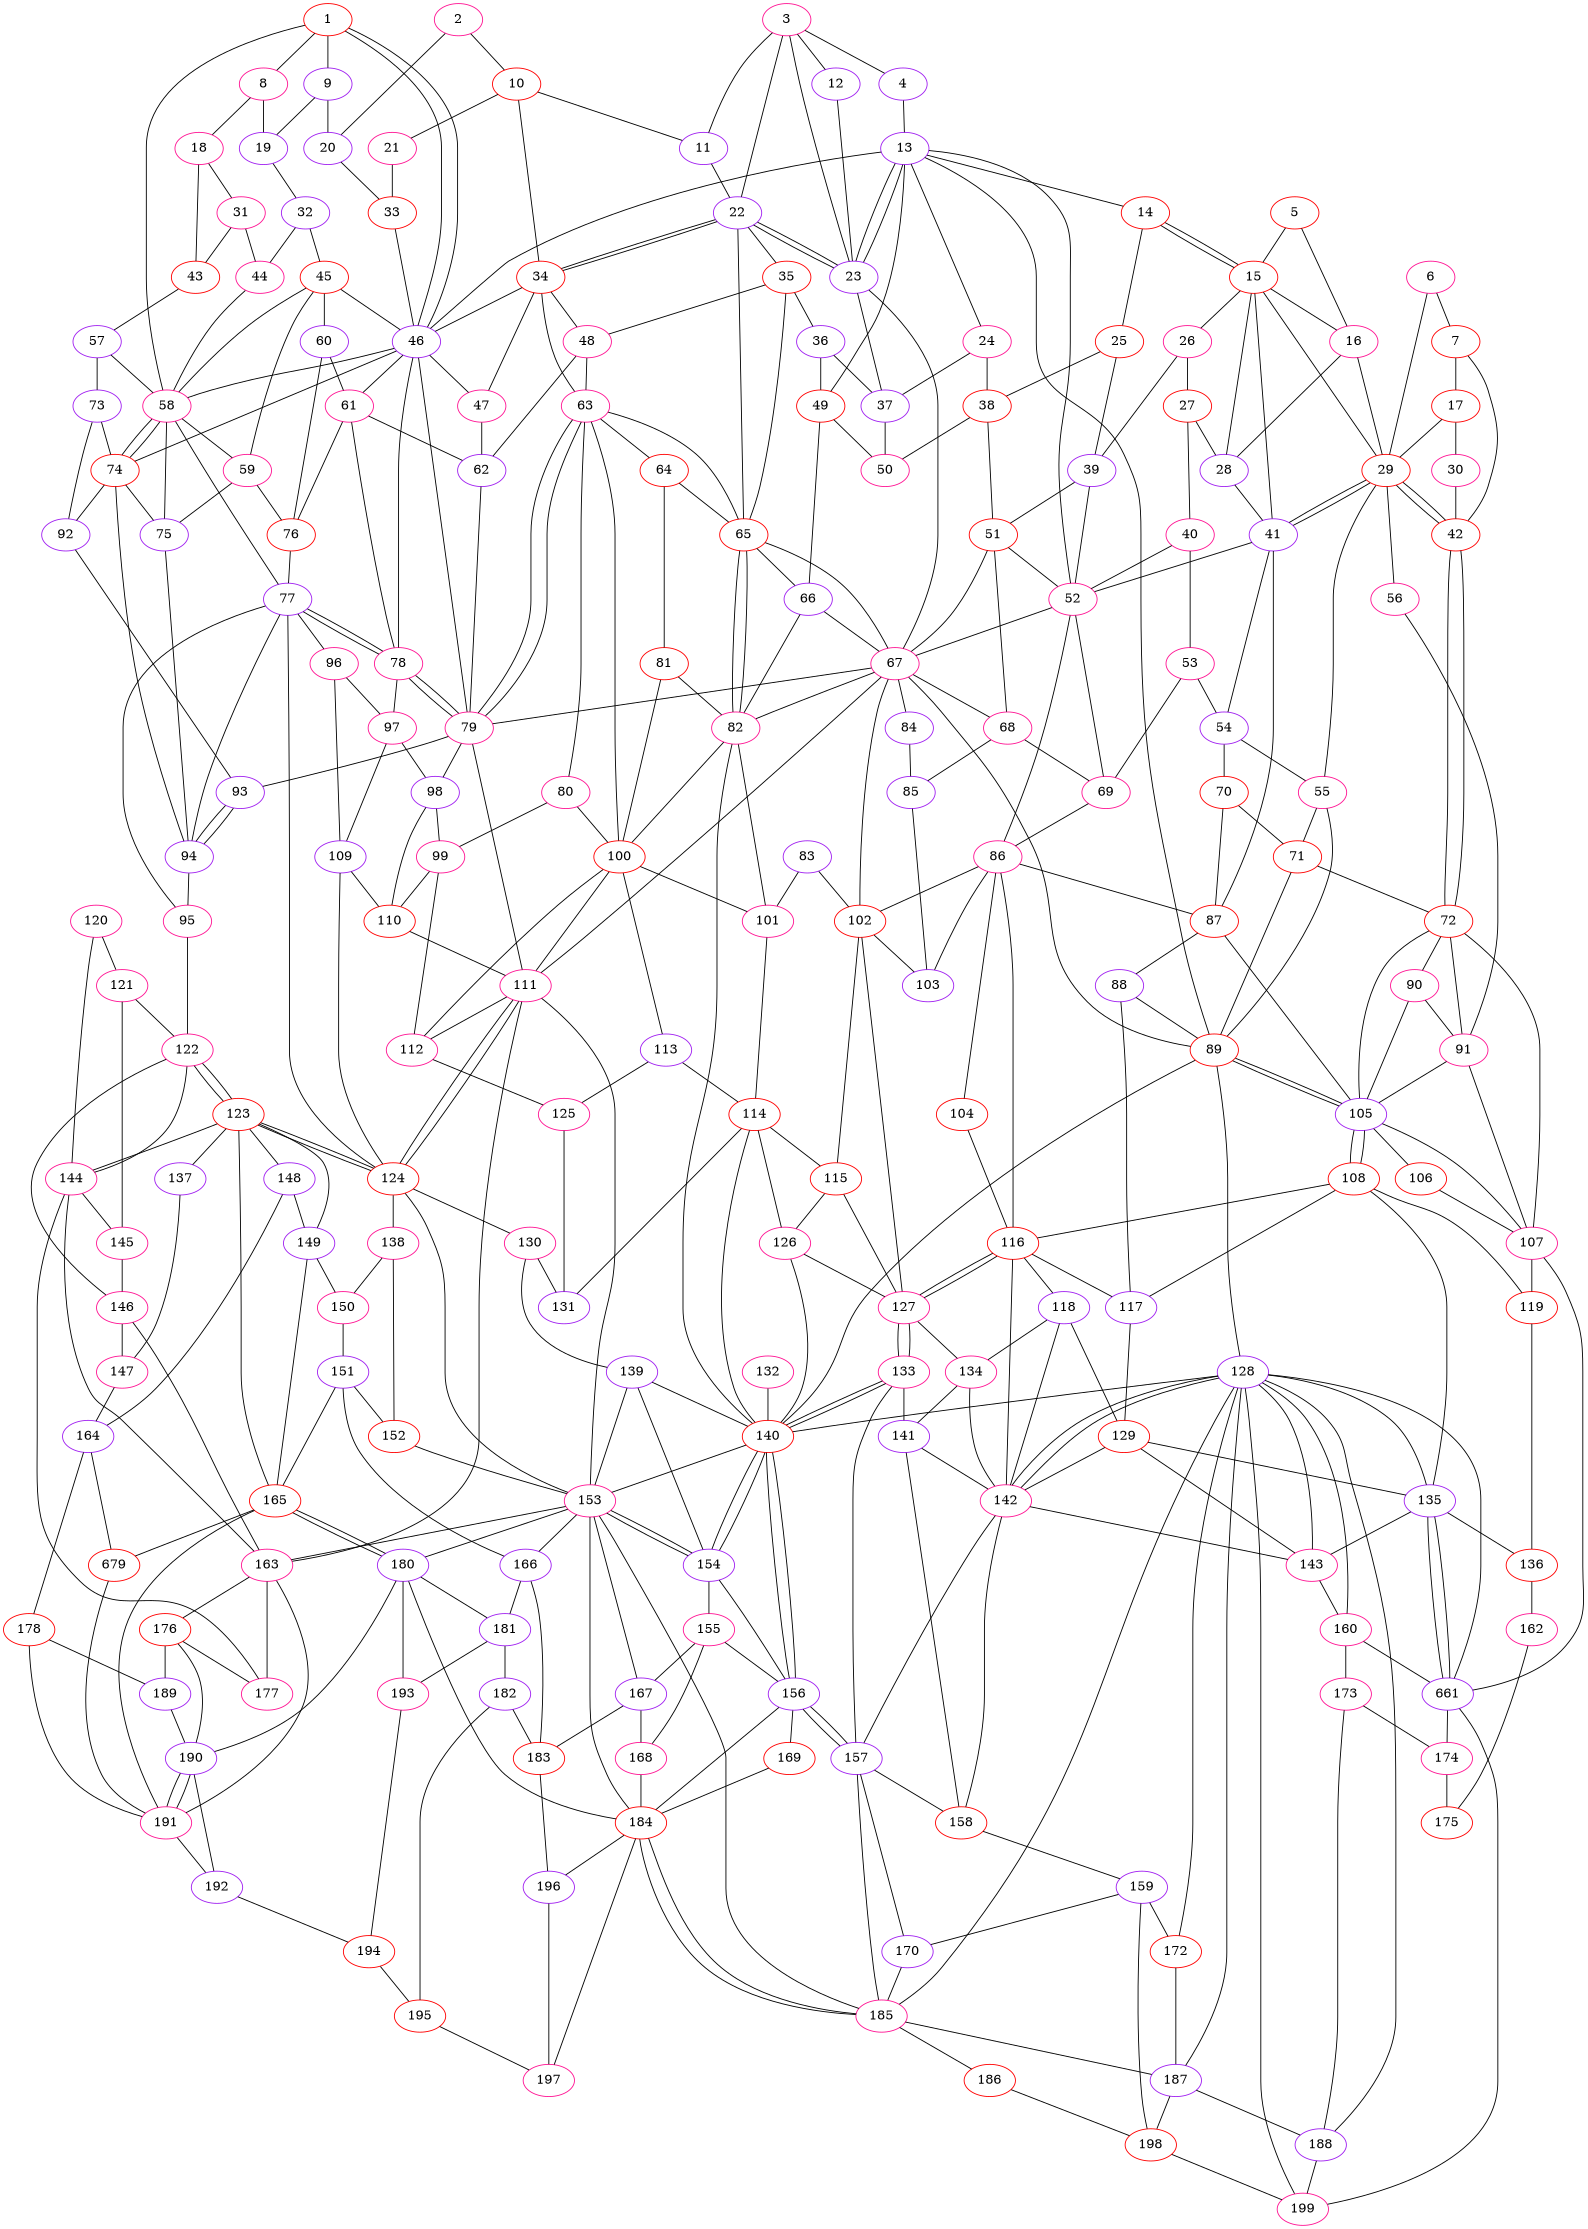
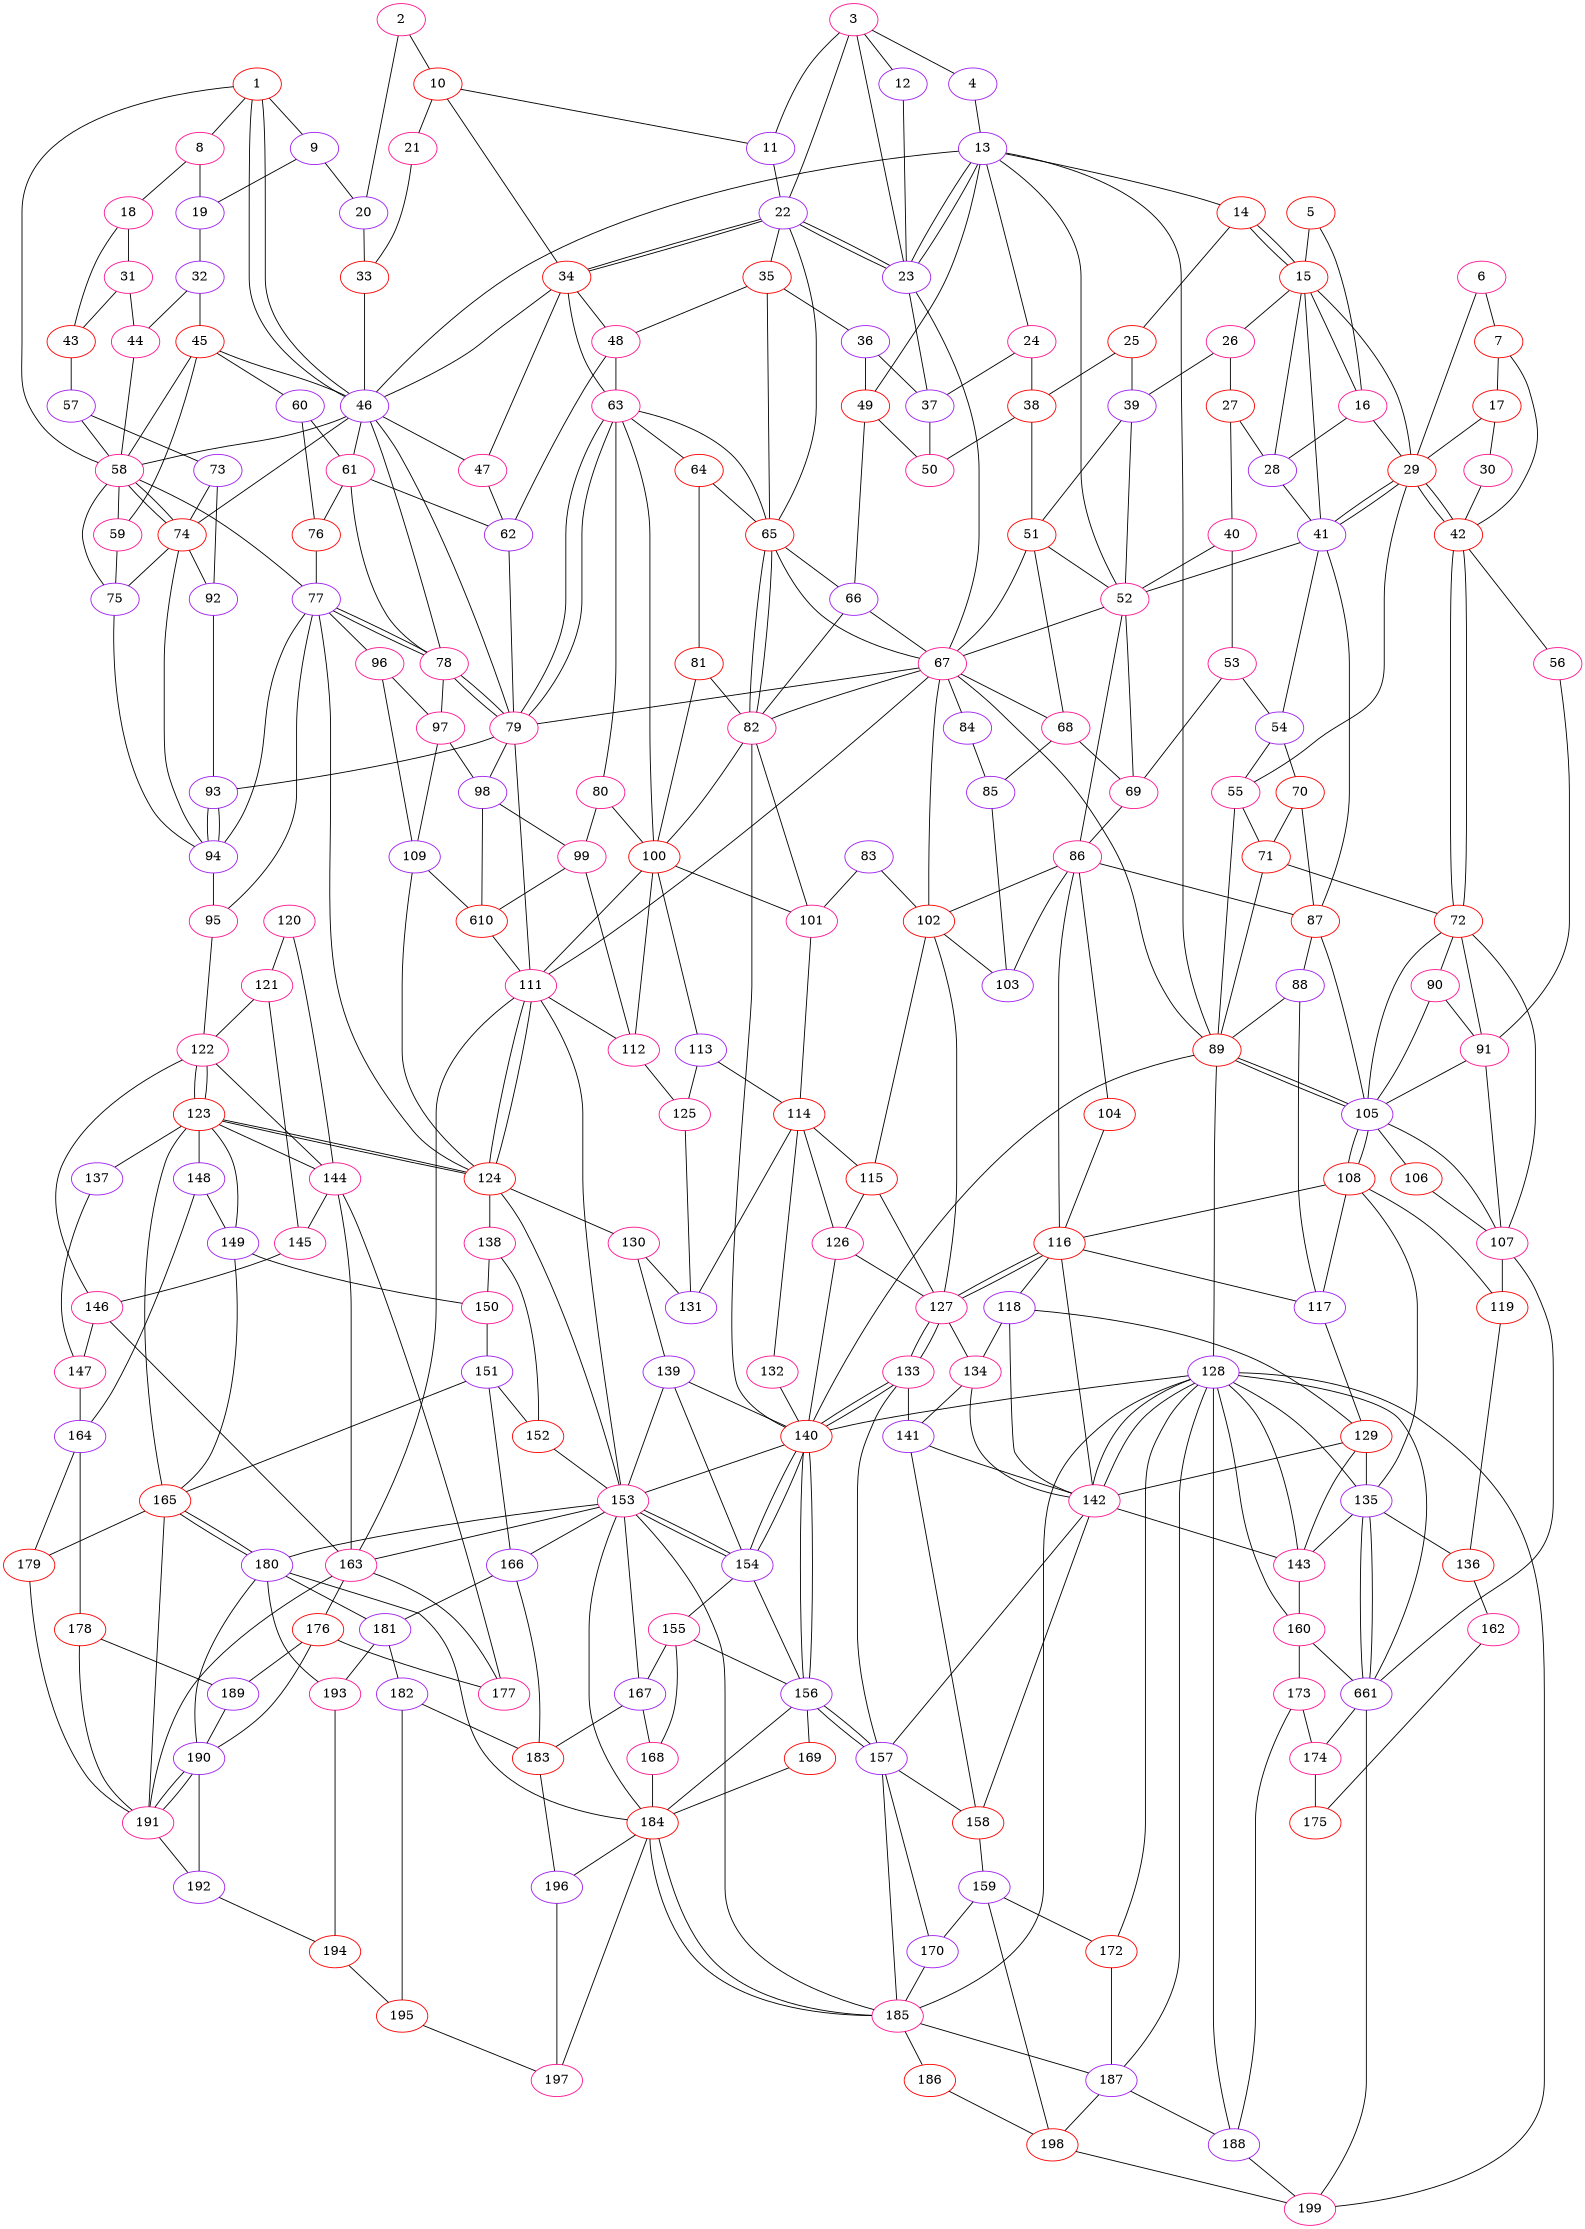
  graph {
    node [color=deeppink]
    1 [color=red]
    8
    9 [color=purple]
    46 [color=purple]
    58
    18
    19 [color=purple]
    20 [color=purple]
    47
    61
    74 [color=red]
    78
    79
    59
    75 [color=purple]
    77 [color=purple]
    10 [color=red]
    2
    11 [color=purple]
    21
    34 [color=red]
    33 [color=red]
    4 [color=purple]
    3
    12 [color=purple]
    22 [color=purple]
    23 [color=purple]
    13 [color=purple]
    35 [color=red]
    65 [color=red]
    37 [color=purple]
    67
    14 [color=red]
    24
    49 [color=red]
    52
    89 [color=red]
    5 [color=red]
    15 [color=red]
    16
    29 [color=red]
    26
    28 [color=purple]
    41 [color=purple]
    7 [color=red]
    6
    17 [color=red]
    42 [color=red]
    55
    30
    56
    72 [color=red]
    31
    43 [color=red]
    32 [color=purple]
    48
    63
    25 [color=red]
    38 [color=red]
    50
    66 [color=purple]
    69
    86
    105 [color=purple]
    140 [color=red]
    128 [color=purple]
    39 [color=purple]
    27 [color=red]
    54 [color=purple]
    87 [color=red]
    44
    57 [color=purple]
    45 [color=red]
    36 [color=purple]
    82
    68
    84 [color=purple]
    102 [color=red]
    111
    51 [color=red]
    40
    53
    71 [color=red]
    60 [color=purple]
    62 [color=purple]
    64 [color=red]
    80
    100 [color=red]
    70 [color=red]
    88 [color=purple]
    91
    90
    107
    73 [color=purple]
    76 [color=red]
    92 [color=purple]
    94 [color=purple]
    97
    93 [color=purple]
    98 [color=purple]
    85 [color=purple]
    103 [color=purple]
    104 [color=red]
    116 [color=red]
    95
    96
    124 [color=red]
    81 [color=red]
    99
    101
    112
    113 [color=purple]
    115 [color=red]
    127
    153
    163
    106 [color=red]
    108 [color=red]
    119 [color=red]
    n120 [color=purple label=661]
    122
    109 [color=purple]
    130
    138
-   110 [color=red]
+   110 [color=red label=610]
    114 [color=red]
    154 [color=purple]
    156 [color=purple]
    83 [color=purple]
    117 [color=purple]
    118 [color=purple]
    142
    129 [color=red]
    135 [color=purple]
    143
    160
    172 [color=red]
    185
    187 [color=purple]
    188 [color=purple]
    199
    144
    123 [color=red]
    146
    125
    126
    131 [color=purple]
    132
    134
    133
    136 [color=red]
    174
    166 [color=purple]
    167 [color=purple]
    180 [color=purple]
    184 [color=red]
    177
    176 [color=red]
    191
    157 [color=purple]
    158 [color=red]
    141 [color=purple]
    162
    120
    121
    145
    137 [color=purple]
    148 [color=purple]
    149 [color=purple]
    165 [color=red]
    147
    164 [color=purple]
    150
-   179 [color=red label=679]
+   179 [color=red]
    139 [color=purple]
    152 [color=red]
    173
    186 [color=red]
    198 [color=red]
    170 [color=purple]
    175 [color=red]
    151 [color=purple]
    155
    169 [color=red]
    159 [color=purple]
    178 [color=red]
    181 [color=purple]
    183 [color=red]
    168
    190 [color=purple]
    193
    196 [color=purple]
    197
    189 [color=purple]
    192 [color=purple]
    182 [color=purple]
    194 [color=red]
    195 [color=red]
    1 -- 8
    1 -- 9
    1 -- 46
    1 -- 46
    1 -- 58
    8 -- 18
    8 -- 19
    9 -- 19
    9 -- 20
    46 -- 58
    46 -- 47
    46 -- 61
    46 -- 74
    46 -- 78
    46 -- 79
    58 -- 74
    58 -- 74
    58 -- 59
    58 -- 75
    58 -- 77
    18 -- 31
    18 -- 43
    19 -- 32
    20 -- 33
    47 -- 62
    61 -- 78
    61 -- 62
    61 -- 76
    74 -- 75
    74 -- 92
    74 -- 94
    78 -- 79
    78 -- 79
    78 -- 97
    79 -- 111
    79 -- 93
    79 -- 98
    59 -- 75
-   59 -- 76
    75 -- 94
    77 -- 78
    77 -- 78
    77 -- 94
    77 -- 95
    77 -- 96
    77 -- 124
    10 -- 11
    10 -- 21
    10 -- 34
    2 -- 20
    2 -- 10
    11 -- 22
    21 -- 33
    34 -- 46
    34 -- 47
    34 -- 48
    34 -- 63
    33 -- 46
    4 -- 13
    3 -- 11
    3 -- 4
    3 -- 12
    3 -- 22
    3 -- 23
    12 -- 23
    22 -- 34
    22 -- 34
    22 -- 23
    22 -- 23
    22 -- 35
    22 -- 65
    23 -- 37
    23 -- 67
    13 -- 46
    13 -- 23
    13 -- 23
    13 -- 14
    13 -- 24
    13 -- 49
    13 -- 52
    13 -- 89
    35 -- 65
    35 -- 48
    35 -- 36
    65 -- 67
    65 -- 66
    65 -- 82
    65 -- 82
    37 -- 50
    67 -- 79
    67 -- 89
    67 -- 82
    67 -- 68
    67 -- 84
    67 -- 102
    67 -- 111
    14 -- 15
    14 -- 15
    14 -- 25
    24 -- 37
    24 -- 38
    49 -- 50
    49 -- 66
    52 -- 67
    52 -- 69
    52 -- 86
    89 -- 105
    89 -- 105
    89 -- 140
    89 -- 128
    5 -- 15
    5 -- 16
    15 -- 16
    15 -- 29
    15 -- 26
    15 -- 28
    15 -- 41
    16 -- 29
    16 -- 28
    29 -- 41
    29 -- 41
    29 -- 42
    29 -- 42
    29 -- 55
    26 -- 39
    26 -- 27
    28 -- 41
    41 -- 52
    41 -- 54
    41 -- 87
    7 -- 17
    7 -- 42
    6 -- 29
    6 -- 7
    17 -- 29
    17 -- 30
-   29 -- 56
+   42 -- 56
    42 -- 72
    42 -- 72
    55 -- 89
    55 -- 71
    30 -- 42
    56 -- 91
    72 -- 105
    72 -- 91
    72 -- 90
    72 -- 107
    31 -- 43
    31 -- 44
    43 -- 57
    32 -- 44
    32 -- 45
    48 -- 63
    48 -- 62
    63 -- 79
    63 -- 79
    63 -- 65
    63 -- 64
    63 -- 80
    63 -- 100
    25 -- 38
    25 -- 39
    38 -- 50
    38 -- 51
    66 -- 67
    66 -- 82
    69 -- 86
    86 -- 87
    86 -- 102
    86 -- 103
    86 -- 104
    86 -- 116
    105 -- 107
    105 -- 106
    105 -- 108
    105 -- 108
    140 -- 153
    140 -- 154
    140 -- 154
    140 -- 156
    140 -- 156
    128 -- 140
    128 -- n120
    128 -- 142
    128 -- 142
    128 -- 135
    128 -- 143
    128 -- 160
    128 -- 172
    128 -- 185
    128 -- 187
    128 -- 188
    128 -- 199
    39 -- 52
    39 -- 51
    27 -- 28
    27 -- 40
    54 -- 55
    54 -- 70
    87 -- 105
    87 -- 88
    44 -- 58
    57 -- 58
    57 -- 73
    45 -- 46
    45 -- 58
    45 -- 59
    45 -- 60
    36 -- 37
    36 -- 49
    82 -- 140
    82 -- 100
    82 -- 101
    68 -- 69
    68 -- 85
    84 -- 85
    102 -- 103
    102 -- 115
    102 -- 127
    111 -- 124
    111 -- 124
    111 -- 112
    111 -- 153
    111 -- 163
    51 -- 67
    51 -- 52
    51 -- 68
    40 -- 52
    40 -- 53
    53 -- 69
    53 -- 54
    71 -- 89
    71 -- 72
    60 -- 61
    60 -- 76
    62 -- 79
    64 -- 65
    64 -- 81
    80 -- 100
    80 -- 99
    100 -- 111
    100 -- 101
    100 -- 112
    100 -- 113
    70 -- 87
    70 -- 71
    88 -- 89
    88 -- 117
    91 -- 105
    91 -- 107
    90 -- 105
    90 -- 91
    107 -- 119
    107 -- n120
    73 -- 74
    73 -- 92
    76 -- 77
    92 -- 93
    94 -- 95
    97 -- 98
    97 -- 109
    93 -- 94
    93 -- 94
    98 -- 99
    98 -- 110
    85 -- 103
    104 -- 116
    116 -- 127
    116 -- 127
    116 -- 117
    116 -- 118
    116 -- 142
    95 -- 122
    96 -- 97
    96 -- 109
    124 -- 153
    124 -- 130
    124 -- 138
    81 -- 82
    81 -- 100
    99 -- 112
    99 -- 110
    101 -- 114
    112 -- 125
    113 -- 114
    113 -- 125
    115 -- 127
    115 -- 126
    127 -- 134
    127 -- 133
    127 -- 133
    153 -- 163
    153 -- 154
    153 -- 154
    153 -- 185
    153 -- 166
    153 -- 167
    153 -- 180
    153 -- 184
    163 -- 177
    163 -- 176
    163 -- 191
    106 -- 107
    108 -- 116
    108 -- 119
    108 -- 117
    108 -- 135
    119 -- 136
    n120 -- 199
    n120 -- 174
    122 -- 144
    122 -- 123
    122 -- 123
    122 -- 146
    109 -- 124
    109 -- 110
    130 -- 131
    130 -- 139
    138 -- 150
    138 -- 152
    110 -- 111
    114 -- 115
    114 -- 126
    114 -- 131
-   114 -- 140
+   114 -- 132
    154 -- 156
    154 -- 155
    156 -- 184
    156 -- 157
    156 -- 157
    156 -- 169
    83 -- 102
    83 -- 101
    117 -- 129
    118 -- 142
    118 -- 129
    118 -- 134
    142 -- 143
    142 -- 157
    142 -- 158
    129 -- 142
    129 -- 135
    129 -- 143
    135 -- n120
    135 -- n120
    135 -- 143
    135 -- 136
    143 -- 160
    160 -- n120
    160 -- 173
    172 -- 187
    185 -- 187
    185 -- 186
    187 -- 188
    187 -- 198
    188 -- 199
    144 -- 163
    144 -- 177
    144 -- 145
    123 -- 124
    123 -- 124
    123 -- 144
    123 -- 137
    123 -- 148
    123 -- 149
    123 -- 165
    146 -- 163
    146 -- 147
    125 -- 131
    126 -- 140
    126 -- 127
    132 -- 140
    134 -- 142
    134 -- 141
    133 -- 140
    133 -- 140
    133 -- 157
    133 -- 141
    136 -- 162
    174 -- 175
    166 -- 181
    166 -- 183
    167 -- 183
    167 -- 168
    180 -- 184
    180 -- 181
    180 -- 190
    180 -- 193
    184 -- 185
    184 -- 185
    184 -- 196
    184 -- 197
    176 -- 177
    176 -- 190
    176 -- 189
    191 -- 192
    157 -- 185
    157 -- 158
    157 -- 170
    158 -- 159
    141 -- 142
    141 -- 158
    162 -- 175
    120 -- 144
    120 -- 121
    121 -- 122
    121 -- 145
    145 -- 146
    137 -- 147
    148 -- 149
    148 -- 164
    149 -- 165
    149 -- 150
    165 -- 180
    165 -- 180
    165 -- 191
    165 -- 179
    147 -- 164
    164 -- 179
    164 -- 178
    150 -- 151
    179 -- 191
    139 -- 140
    139 -- 153
    139 -- 154
    152 -- 153
    173 -- 188
    173 -- 174
    186 -- 198
    198 -- 199
    170 -- 185
    151 -- 166
    151 -- 165
    151 -- 152
    155 -- 156
    155 -- 167
    155 -- 168
    169 -- 184
    159 -- 172
    159 -- 198
    159 -- 170
    178 -- 191
    178 -- 189
    181 -- 193
    181 -- 182
    183 -- 196
    168 -- 184
    190 -- 191
    190 -- 191
    190 -- 192
    193 -- 194
    196 -- 197
    189 -- 190
    192 -- 194
    182 -- 183
    182 -- 195
    194 -- 195
    195 -- 197
  }
